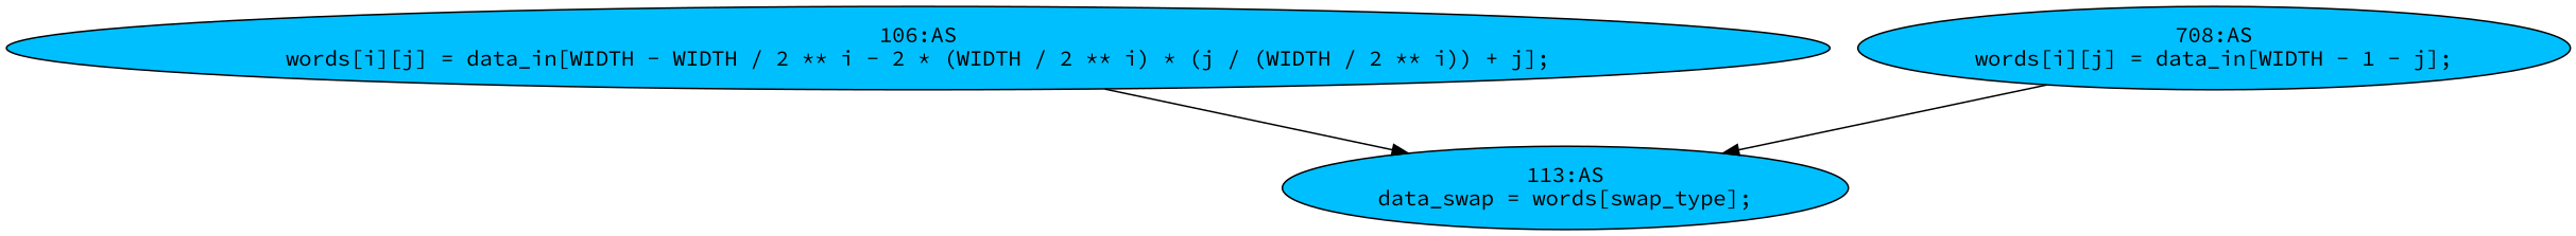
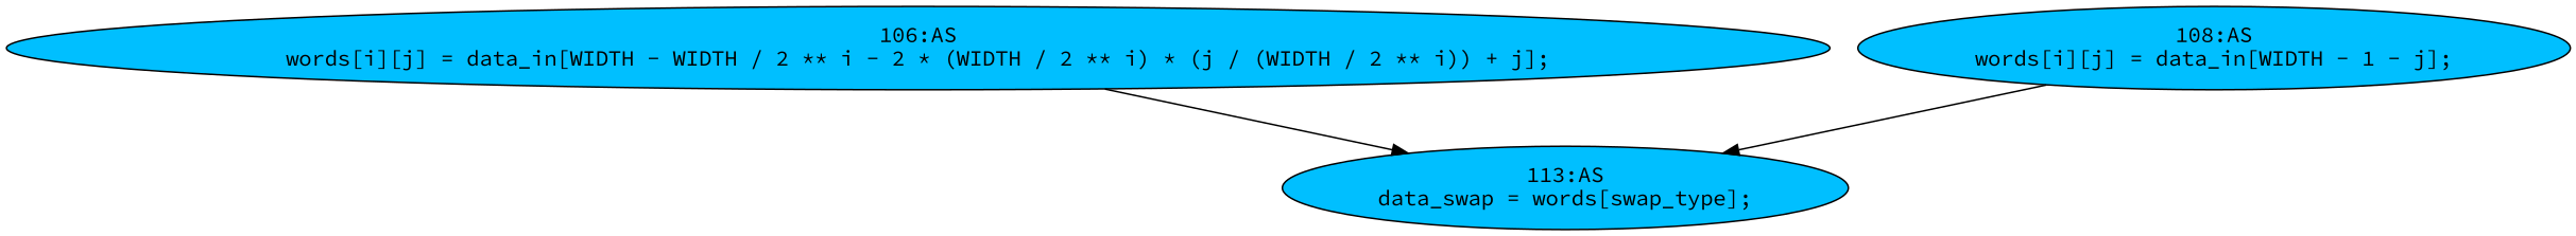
  strict digraph {
    fontname="Source Code Pro"
    node [def_var="['words']" fillcolor=deepskyblue statements="[]" style=filled typ=Assign fontname="Source Code Pro"]
    edge [fontname="Source Code Pro"]
    n1 [ast="<pyverilog.vparser.ast.Assign object at 0x7eff4107b0d0>" label="106:AS\nwords[i][j] = data_in[WIDTH - WIDTH / 2 ** i - 2 * (WIDTH / 2 ** i) * (j / (WIDTH / 2 ** i)) + j];" use_var="['data_in', 'i', 'i', 'j', 'WIDTH', 'i', 'j']"]
    n2 [ast="<pyverilog.vparser.ast.Assign object at 0x7eff40c9a5d0>" def_var="['data_swap']" label="113:AS\ndata_swap = words[swap_type];" use_var="['words', 'swap_type']"]
-   n3 [ast="<pyverilog.vparser.ast.Assign object at 0x7eff4107b490>" label="708:AS\nwords[i][j] = data_in[WIDTH - 1 - j];" use_var="['data_in', 'j']"]
+   n3 [ast="<pyverilog.vparser.ast.Assign object at 0x7eff4107b490>" label="108:AS\nwords[i][j] = data_in[WIDTH - 1 - j];" use_var="['data_in', 'j']"]
    n1 -> n2
    n3 -> n2
  }
